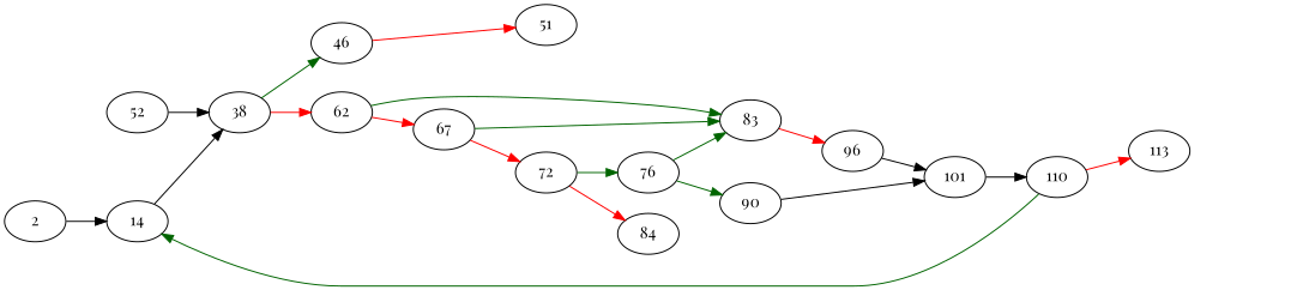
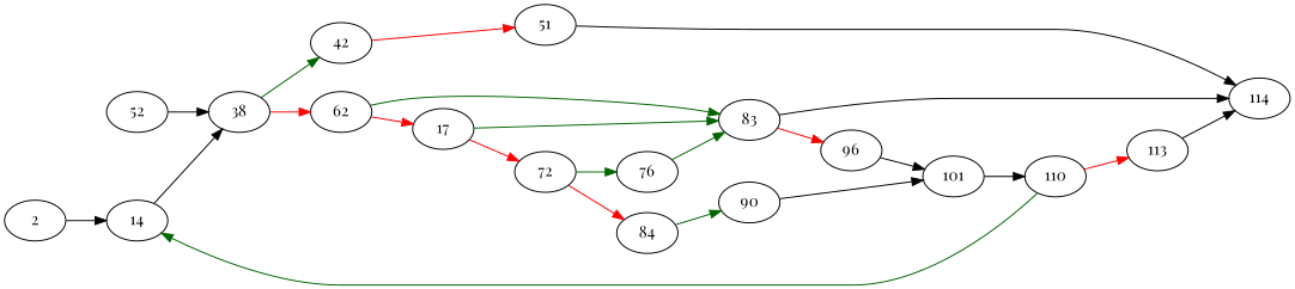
  strict digraph {
    fontname="Playfair Display"
    rankdir=LR
    node [fontname="Playfair Display"]
    edge [fontname="Playfair Display"]
    2 [entry=true]
    14
    38
-   42 [label=46]
+   42
    62
    51
    83
-   67
+   67 [label=17]
    52
+   114
    96
    72
    76
    84
    90
    101
    110
    113
    2 -> 14
    14 -> 38
    38 -> 42 [color=darkgreen cond=true]
    38 -> 62 [color=red cond=false]
    42 -> 51 [color=red cond=false]
    62 -> 83 [color=darkgreen cond=true]
    62 -> 67 [color=red cond=false]
+   51 -> 114
+   83 -> 114
    83 -> 96 [color=red cond=false]
    67 -> 83 [color=darkgreen cond=true]
    67 -> 72 [color=red cond=false]
    52 -> 38
    96 -> 101
    72 -> 76 [color=darkgreen cond=true]
    72 -> 84 [color=red cond=false]
    76 -> 83 [color=darkgreen cond=true]
-   76 -> 90 [color=darkgreen cond=true]
+   84 -> 90 [color=darkgreen cond=true]
    90 -> 101
    101 -> 110
    110 -> 14 [color=darkgreen cond=true]
    110 -> 113 [color=red cond=false]
+   113 -> 114
  }
